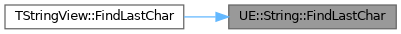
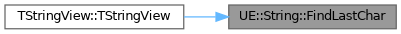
  digraph {
    rankdir=RL
    node [fontname=Helvetica fontsize=10 shape=box style=filled]
    n1 [color=gray40 fillcolor=grey60 fontcolor=black height=0.2 label="UE::String::FindLastChar" width=0.4]
-   n2 [color=grey40 fillcolor=white height=0.2 label="TStringView::FindLastChar" width=0.4]
+   n2 [color=grey40 fillcolor=white height=0.2 label="TStringView::TStringView" width=0.4]
    n1 -> n2 [color=steelblue1 dir=back fontname=Helvetica fontsize=10 labelfontname=Helvetica labelfontsize=10 style=solid]
  }
